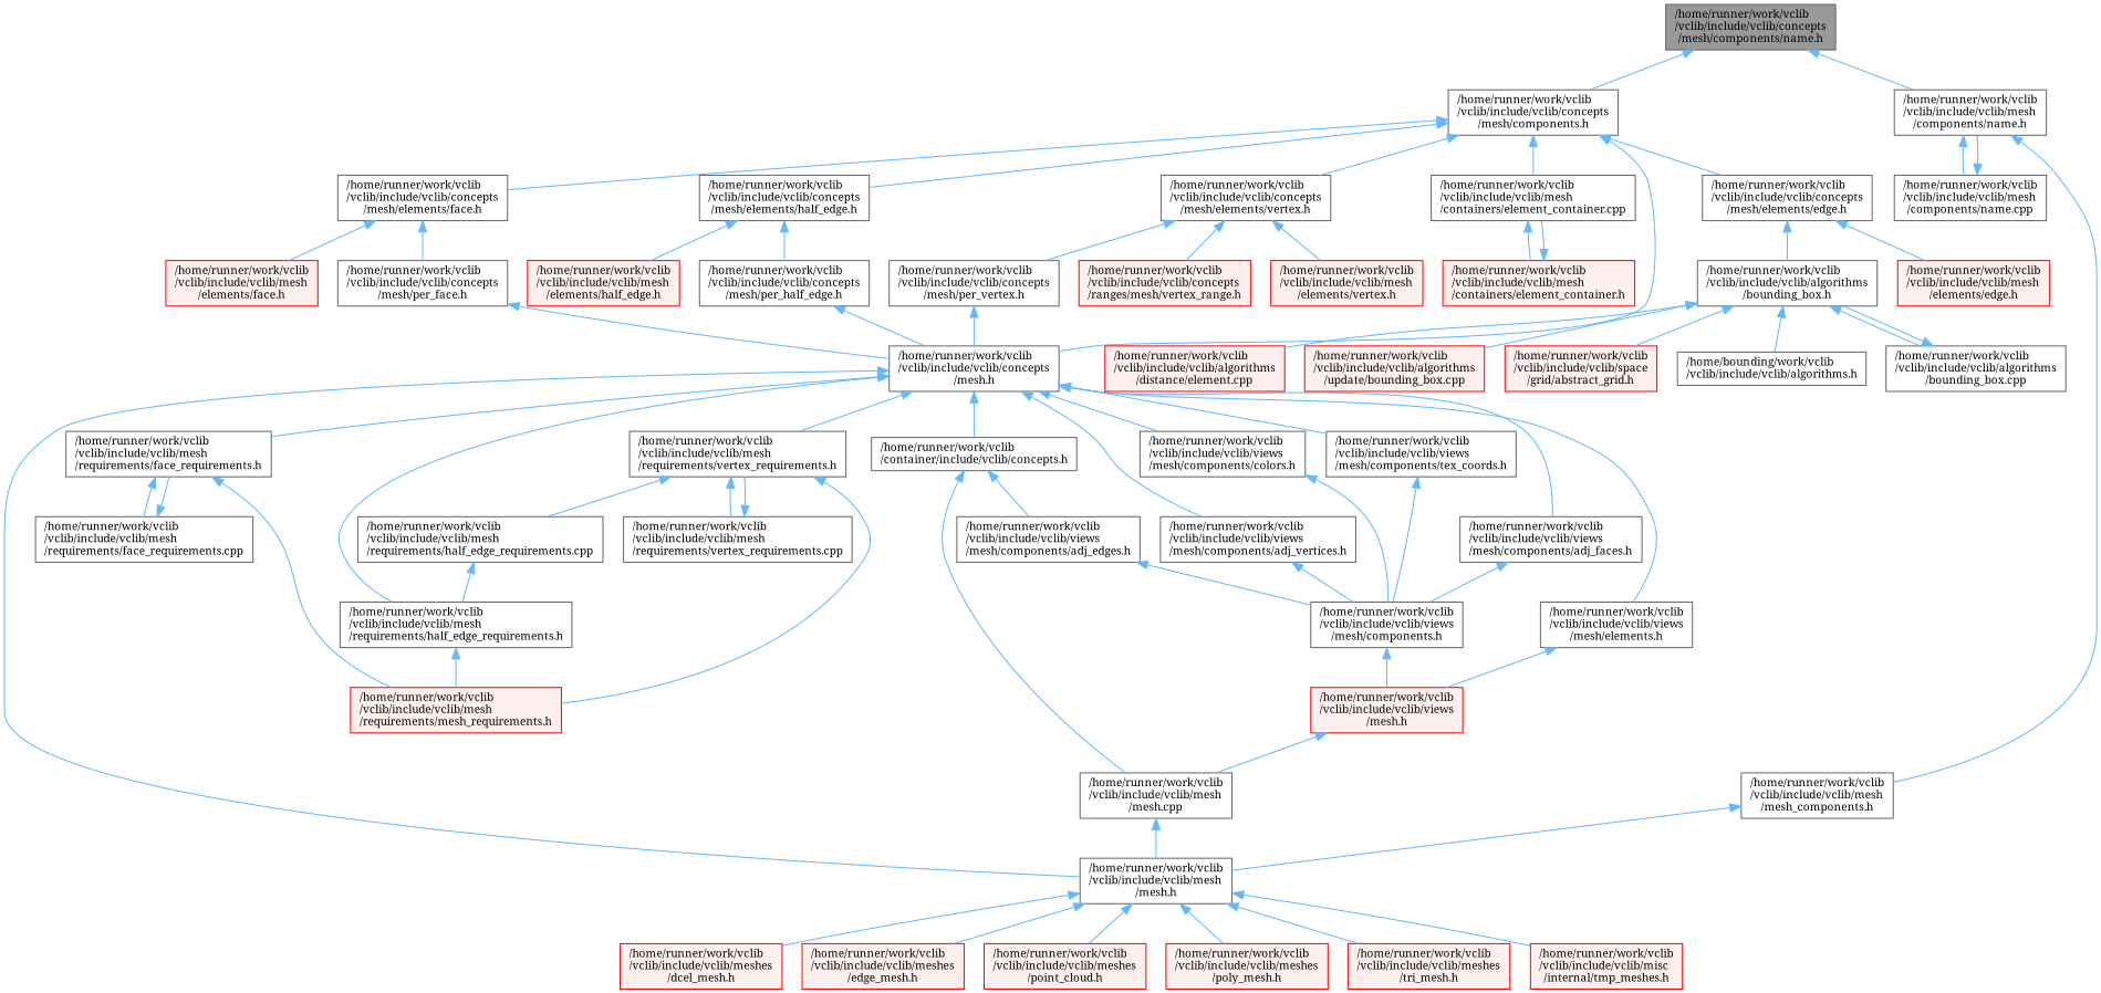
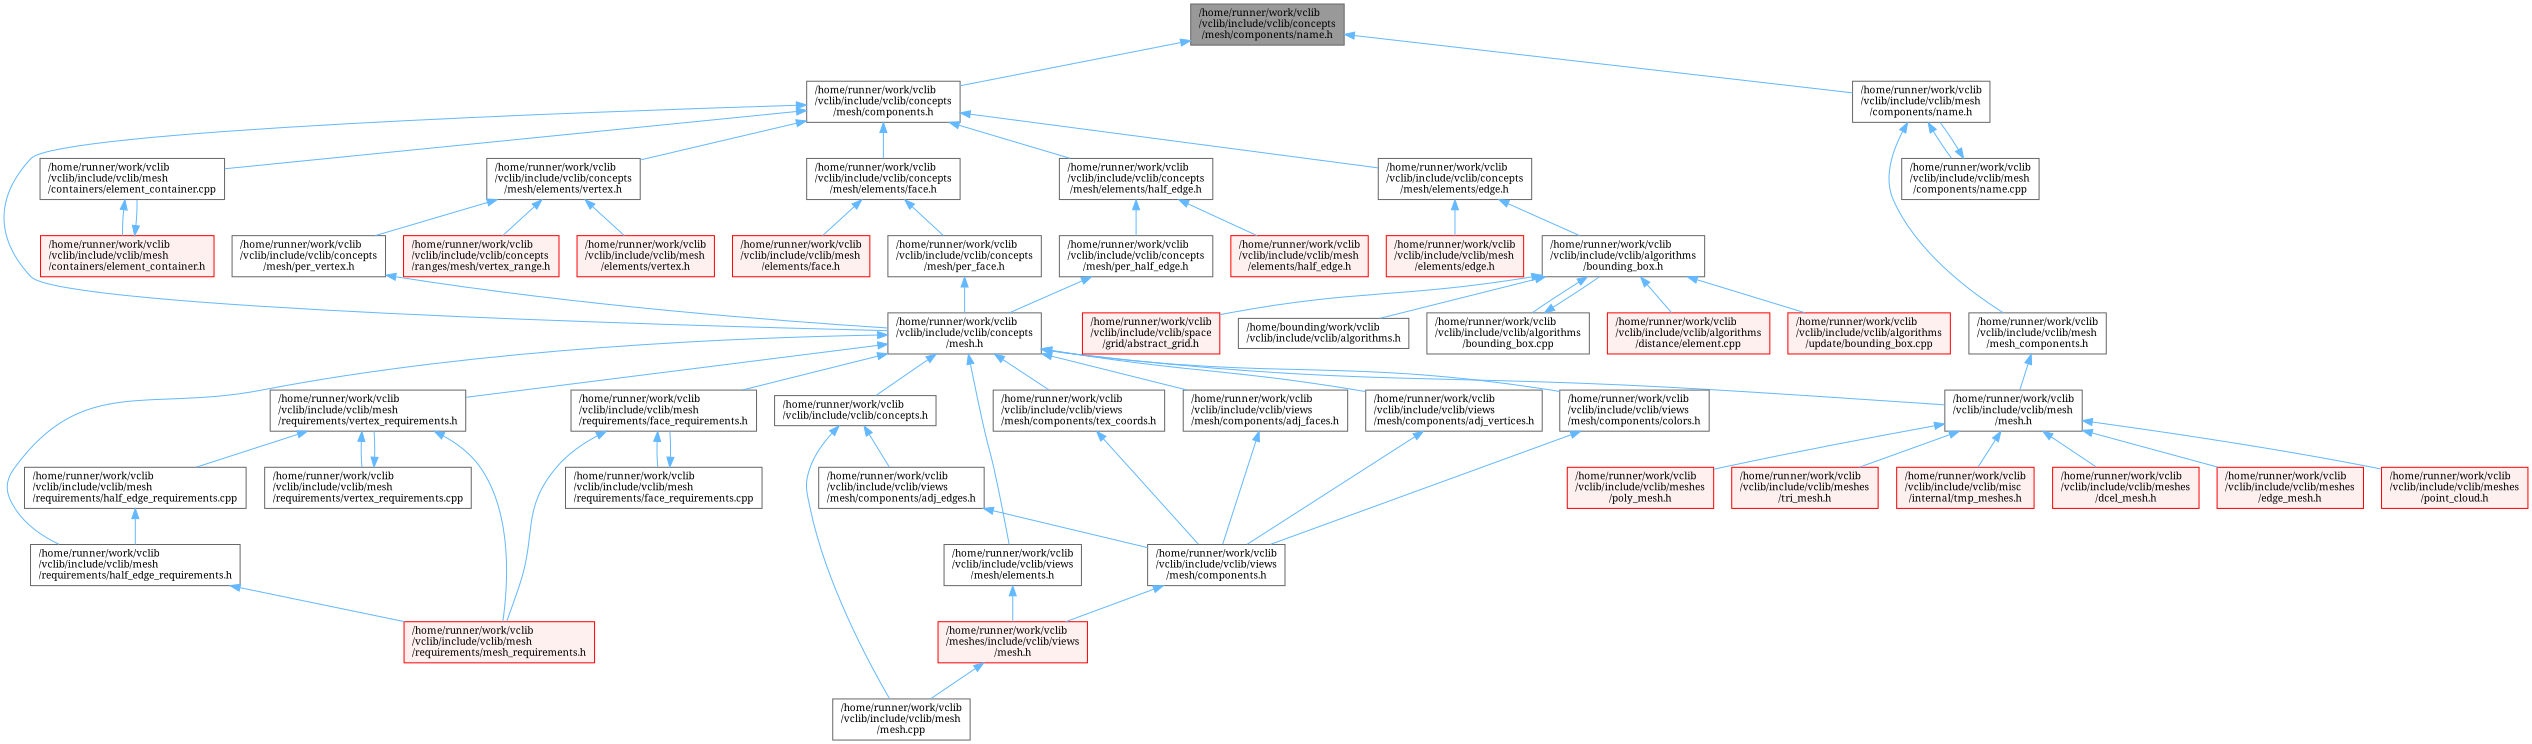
  digraph {
    fontname="Noto Serif"
    node [color=grey40 fillcolor=white fontname="Noto Serif" fontsize=10 shape=box style=filled]
    edge [color=steelblue1 dir=back fontname="Noto Serif" fontsize=10 labelfontname=Helvetica labelfontsize=10 style=solid]
    n1 [color=gray40 fillcolor=grey60 fontcolor=black height=0.2 label="/home/runner/work/vclib\l/vclib/include/vclib/concepts\l/mesh/components/name.h" width=0.4]
    n2 [height=0.2 label="/home/runner/work/vclib\l/vclib/include/vclib/concepts\l/mesh/components.h" width=0.4]
    n3 [height=0.2 label="/home/runner/work/vclib\l/vclib/include/vclib/mesh\l/components/name.h" width=0.4]
    n4 [height=0.2 label="/home/runner/work/vclib\l/vclib/include/vclib/concepts\l/mesh.h" width=0.4]
    n5 [height=0.2 label="/home/runner/work/vclib\l/vclib/include/vclib/concepts\l/mesh/elements/edge.h" width=0.4]
    n6 [height=0.2 label="/home/runner/work/vclib\l/vclib/include/vclib/concepts\l/mesh/elements/face.h" width=0.4]
    n7 [height=0.2 label="/home/runner/work/vclib\l/vclib/include/vclib/concepts\l/mesh/elements/half_edge.h" width=0.4]
    n8 [height=0.2 label="/home/runner/work/vclib\l/vclib/include/vclib/concepts\l/mesh/elements/vertex.h" width=0.4]
    n9 [height=0.2 label="/home/runner/work/vclib\l/vclib/include/vclib/mesh\l/containers/element_container.cpp" width=0.4]
    n10 [height=0.2 label="/home/runner/work/vclib\l/vclib/include/vclib/mesh\l/components/name.cpp" width=0.4]
    n11 [height=0.2 label="/home/runner/work/vclib\l/vclib/include/vclib/mesh\l/mesh_components.h" width=0.4]
-   n12 [height=0.2 label="/home/runner/work/vclib\l/container/include/vclib/concepts.h" width=0.4]
+   n12 [height=0.2 label="/home/runner/work/vclib\l/vclib/include/vclib/concepts.h" width=0.4]
    n13 [height=0.2 label="/home/runner/work/vclib\l/vclib/include/vclib/mesh\l/mesh.h" width=0.4]
    n14 [height=0.2 label="/home/runner/work/vclib\l/vclib/include/vclib/mesh\l/requirements/face_requirements.h" width=0.4]
    n15 [height=0.2 label="/home/runner/work/vclib\l/vclib/include/vclib/mesh\l/requirements/half_edge_requirements.h" width=0.4]
    n16 [height=0.2 label="/home/runner/work/vclib\l/vclib/include/vclib/mesh\l/requirements/vertex_requirements.h" width=0.4]
    n17 [height=0.2 label="/home/runner/work/vclib\l/vclib/include/vclib/views\l/mesh/components/adj_faces.h" width=0.4]
    n18 [height=0.2 label="/home/runner/work/vclib\l/vclib/include/vclib/views\l/mesh/components/adj_vertices.h" width=0.4]
    n19 [height=0.2 label="/home/runner/work/vclib\l/vclib/include/vclib/views\l/mesh/components/colors.h" width=0.4]
    n20 [height=0.2 label="/home/runner/work/vclib\l/vclib/include/vclib/views\l/mesh/components/tex_coords.h" width=0.4]
    n21 [height=0.2 label="/home/runner/work/vclib\l/vclib/include/vclib/views\l/mesh/elements.h" width=0.4]
    n22 [height=0.2 label="/home/runner/work/vclib\l/vclib/include/vclib/algorithms\l/bounding_box.h" width=0.4]
    n23 [color=red fillcolor="#FFF0F0" height=0.2 label="/home/runner/work/vclib\l/vclib/include/vclib/mesh\l/elements/edge.h" width=0.4]
    n24 [height=0.2 label="/home/runner/work/vclib\l/vclib/include/vclib/concepts\l/mesh/per_face.h" width=0.4]
    n25 [color=red fillcolor="#FFF0F0" height=0.2 label="/home/runner/work/vclib\l/vclib/include/vclib/mesh\l/elements/face.h" width=0.4]
    n26 [height=0.2 label="/home/runner/work/vclib\l/vclib/include/vclib/concepts\l/mesh/per_half_edge.h" width=0.4]
    n27 [color=red fillcolor="#FFF0F0" height=0.2 label="/home/runner/work/vclib\l/vclib/include/vclib/mesh\l/elements/half_edge.h" width=0.4]
    n28 [height=0.2 label="/home/runner/work/vclib\l/vclib/include/vclib/concepts\l/mesh/per_vertex.h" width=0.4]
    n29 [color=red fillcolor="#FFF0F0" height=0.2 label="/home/runner/work/vclib\l/vclib/include/vclib/concepts\l/ranges/mesh/vertex_range.h" width=0.4]
    n30 [color=red fillcolor="#FFF0F0" height=0.2 label="/home/runner/work/vclib\l/vclib/include/vclib/mesh\l/elements/vertex.h" width=0.4]
    n31 [color=red fillcolor="#FFF0F0" height=0.2 label="/home/runner/work/vclib\l/vclib/include/vclib/mesh\l/containers/element_container.h" width=0.4]
    n32 [height=0.2 label="/home/runner/work/vclib\l/vclib/include/vclib/views\l/mesh/components/adj_edges.h" width=0.4]
    n33 [height=0.2 label="/home/runner/work/vclib\l/vclib/include/vclib/mesh\l/mesh.cpp" width=0.4]
    n34 [color=red fillcolor="#FFF0F0" height=0.2 label="/home/runner/work/vclib\l/vclib/include/vclib/meshes\l/dcel_mesh.h" width=0.4]
    n35 [color=red fillcolor="#FFF0F0" height=0.2 label="/home/runner/work/vclib\l/vclib/include/vclib/meshes\l/edge_mesh.h" width=0.4]
    n36 [color=red fillcolor="#FFF0F0" height=0.2 label="/home/runner/work/vclib\l/vclib/include/vclib/meshes\l/point_cloud.h" width=0.4]
    n37 [color=red fillcolor="#FFF0F0" height=0.2 label="/home/runner/work/vclib\l/vclib/include/vclib/meshes\l/poly_mesh.h" width=0.4]
    n38 [color=red fillcolor="#FFF0F0" height=0.2 label="/home/runner/work/vclib\l/vclib/include/vclib/meshes\l/tri_mesh.h" width=0.4]
    n39 [color=red fillcolor="#FFF0F0" height=0.2 label="/home/runner/work/vclib\l/vclib/include/vclib/misc\l/internal/tmp_meshes.h" width=0.4]
    n40 [height=0.2 label="/home/runner/work/vclib\l/vclib/include/vclib/mesh\l/requirements/face_requirements.cpp" width=0.4]
    n41 [color=red fillcolor="#FFF0F0" height=0.2 label="/home/runner/work/vclib\l/vclib/include/vclib/mesh\l/requirements/mesh_requirements.h" width=0.4]
    n42 [height=0.2 label="/home/runner/work/vclib\l/vclib/include/vclib/mesh\l/requirements/half_edge_requirements.cpp" width=0.4]
    n43 [height=0.2 label="/home/runner/work/vclib\l/vclib/include/vclib/mesh\l/requirements/vertex_requirements.cpp" width=0.4]
    n44 [height=0.2 label="/home/runner/work/vclib\l/vclib/include/vclib/views\l/mesh/components.h" width=0.4]
-   n45 [color=red fillcolor="#FFF0F0" height=0.2 label="/home/runner/work/vclib\l/vclib/include/vclib/views\l/mesh.h" width=0.4]
+   n45 [color=red fillcolor="#FFF0F0" height=0.2 label="/home/runner/work/vclib\l/meshes/include/vclib/views\l/mesh.h" width=0.4]
    n46 [height=0.2 label="/home/bounding/work/vclib\l/vclib/include/vclib/algorithms.h" width=0.4]
    n47 [height=0.2 label="/home/runner/work/vclib\l/vclib/include/vclib/algorithms\l/bounding_box.cpp" width=0.4]
    n48 [color=red fillcolor="#FFF0F0" height=0.2 label="/home/runner/work/vclib\l/vclib/include/vclib/algorithms\l/distance/element.cpp" width=0.4]
    n49 [color=red fillcolor="#FFF0F0" height=0.2 label="/home/runner/work/vclib\l/vclib/include/vclib/algorithms\l/update/bounding_box.cpp" width=0.4]
    n50 [color=red fillcolor="#FFF0F0" height=0.2 label="/home/runner/work/vclib\l/vclib/include/vclib/space\l/grid/abstract_grid.h" width=0.4]
    n1 -> n2
    n1 -> n3
    n2 -> n4
    n2 -> n5
    n2 -> n6
    n2 -> n7
    n2 -> n8
    n2 -> n9
    n3 -> n10
    n3 -> n11
    n4 -> n12
    n4 -> n13
    n4 -> n14
    n4 -> n15
    n4 -> n16
    n4 -> n17
    n4 -> n18
    n4 -> n19
    n4 -> n20
    n4 -> n21
    n5 -> n22
    n5 -> n23
    n6 -> n24
    n6 -> n25
    n7 -> n26
    n7 -> n27
    n8 -> n28
    n8 -> n29
    n8 -> n30
    n9 -> n31
    n10 -> n3
    n11 -> n13
    n12 -> n32
    n12 -> n33
    n13 -> n34
    n13 -> n35
    n13 -> n36
    n13 -> n37
    n13 -> n38
    n13 -> n39
    n14 -> n40
    n14 -> n41
    n15 -> n41
    n16 -> n41
    n16 -> n42
    n16 -> n43
    n17 -> n44
    n18 -> n44
    n19 -> n44
    n20 -> n44
    n21 -> n45
    n22 -> n46
    n22 -> n47
    n22 -> n48
    n22 -> n49
    n22 -> n50
    n24 -> n4
    n26 -> n4
    n28 -> n4
    n31 -> n9
    n32 -> n44
-   n33 -> n13
    n40 -> n14
    n42 -> n15
    n43 -> n16
    n44 -> n45
    n45 -> n33
    n47 -> n22
  }
